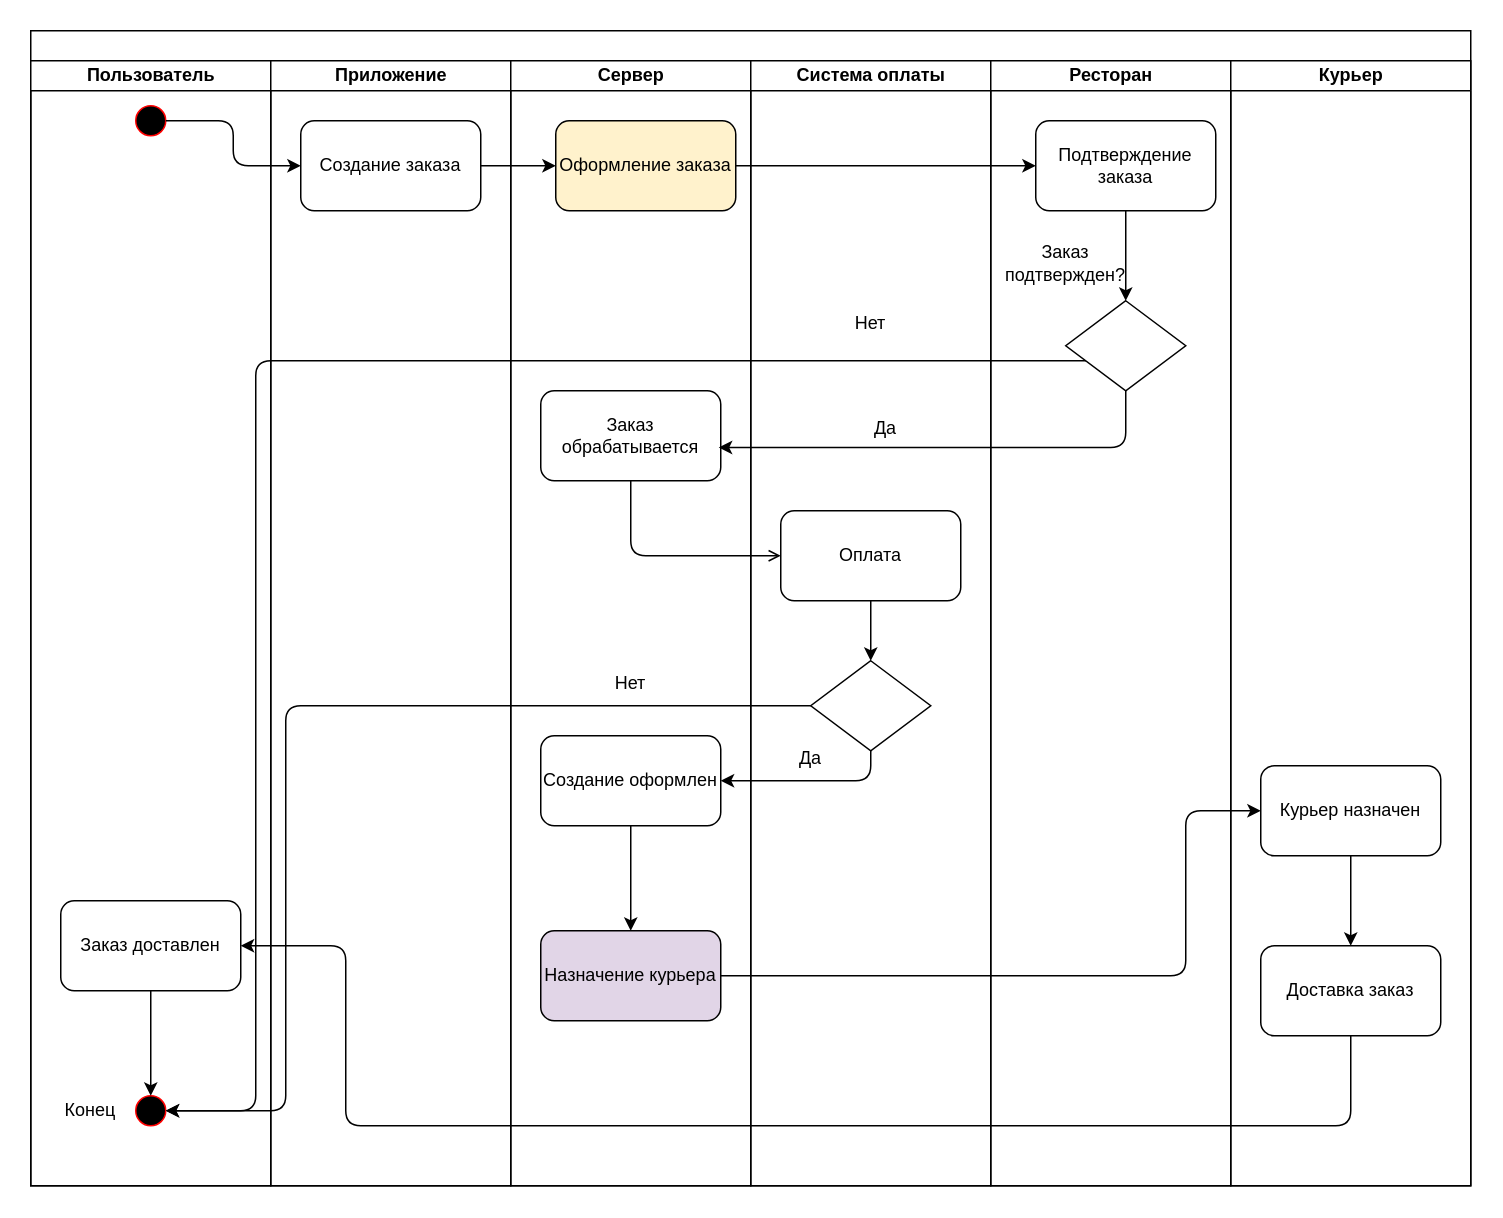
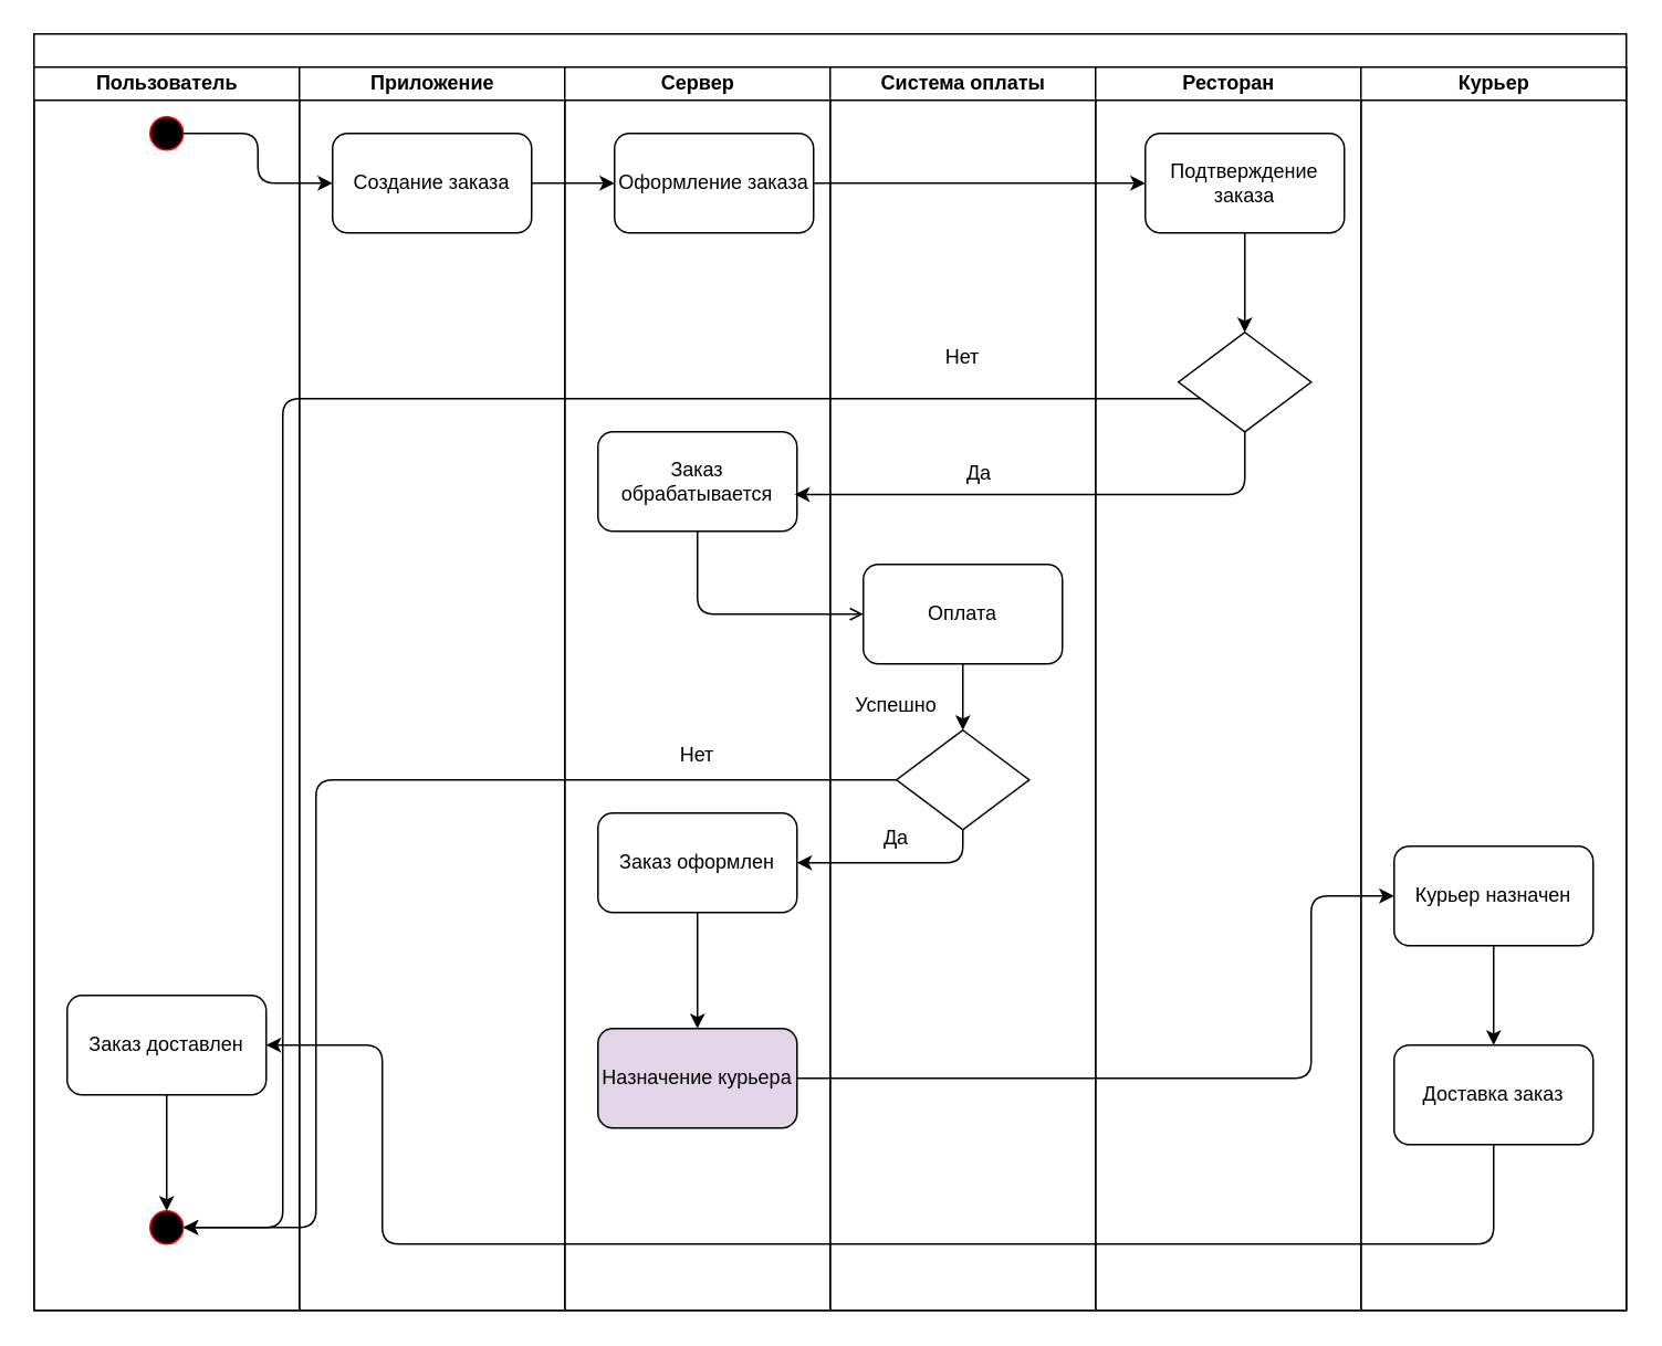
  <mxCell id="0" />
  <mxCell id="1" parent="0" />
  <mxCell id="2" value="" style="swimlane;html=1;childLayout=stackLayout;startSize=20;rounded=0;shadow=0;labelBackgroundColor=none;strokeWidth=1;fontFamily=Verdana;fontSize=8;align=center;" parent="1" vertex="1"><mxGeometry x="20" y="20" width="960" height="770" as="geometry"><mxRectangle x="70" y="40" width="60" height="20" as="alternateBounds" /></mxGeometry></mxCell>
  <mxCell id="3" value="Пользователь" style="swimlane;html=1;startSize=20;" parent="2" vertex="1"><mxGeometry y="20" width="160" height="750" as="geometry" /></mxCell>
  <mxCell id="4" value="" style="ellipse;whiteSpace=wrap;html=1;aspect=fixed;fillColor=#000000;strokeColor=#FF0000;" parent="3" vertex="1"><mxGeometry x="70" y="30" width="20" height="20" as="geometry" /></mxCell>
  <mxCell id="5" value="" style="ellipse;whiteSpace=wrap;html=1;aspect=fixed;fillColor=#000000;strokeColor=#FF0000;" parent="3" vertex="1"><mxGeometry x="70" y="690" width="20" height="20" as="geometry" /></mxCell>
- <mxCell id="6" value="Конец" style="text;html=1;strokeColor=none;fillColor=none;align=center;verticalAlign=middle;whiteSpace=wrap;rounded=0;" parent="3" vertex="1"><mxGeometry x="10" y="685" width="60" height="30" as="geometry" /></mxCell>
  <mxCell id="7" style="edgeStyle=orthogonalEdgeStyle;rounded=1;orthogonalLoop=1;jettySize=auto;html=1;exitX=0;exitY=0.5;exitDx=0;exitDy=0;entryX=1;entryY=0.5;entryDx=0;entryDy=0;" parent="3" target="5" edge="1"><mxGeometry relative="1" as="geometry"><mxPoint x="740" y="200" as="sourcePoint" /><mxPoint x="130" y="700" as="targetPoint" /><Array as="points"><mxPoint x="150" y="200" /><mxPoint x="150" y="700" /></Array></mxGeometry></mxCell>
  <mxCell id="8" style="edgeStyle=orthogonalEdgeStyle;rounded=0;orthogonalLoop=1;jettySize=auto;html=1;entryX=0.5;entryY=0;entryDx=0;entryDy=0;" parent="3" source="9" target="5" edge="1"><mxGeometry relative="1" as="geometry" /></mxCell>
  <mxCell id="9" value="Заказ доставлен" style="rounded=1;whiteSpace=wrap;html=1;" parent="3" vertex="1"><mxGeometry x="20" y="560" width="120" height="60" as="geometry" /></mxCell>
  <mxCell id="10" value="Приложение" style="swimlane;html=1;startSize=20;" parent="2" vertex="1"><mxGeometry x="160" y="20" width="160" height="750" as="geometry" /></mxCell>
  <mxCell id="11" value="Создание заказа" style="rounded=1;whiteSpace=wrap;html=1;" parent="10" vertex="1"><mxGeometry x="20" y="40" width="120" height="60" as="geometry" /></mxCell>
  <mxCell id="12" value="Сервер" style="swimlane;html=1;startSize=20;" parent="2" vertex="1"><mxGeometry x="320" y="20" width="160" height="750" as="geometry" /></mxCell>
- <mxCell id="13" value="Оформление заказа" style="rounded=1;whiteSpace=wrap;html=1;fillColor=#fff2cc;" parent="12" vertex="1"><mxGeometry x="30" y="40" width="120" height="60" as="geometry" /></mxCell>
+ <mxCell id="13" value="Оформление заказа" style="rounded=1;whiteSpace=wrap;html=1;" parent="12" vertex="1"><mxGeometry x="30" y="40" width="120" height="60" as="geometry" /></mxCell>
  <mxCell id="14" value="Заказ обрабатывается" style="rounded=1;whiteSpace=wrap;html=1;" parent="12" vertex="1"><mxGeometry x="20" y="220" width="120" height="60" as="geometry" /></mxCell>
  <mxCell id="15" value="Нет" style="text;html=1;strokeColor=none;fillColor=none;align=center;verticalAlign=middle;whiteSpace=wrap;rounded=0;" parent="12" vertex="1"><mxGeometry x="50" y="400" width="60" height="30" as="geometry" /></mxCell>
  <mxCell id="16" value="Назначение курьера" style="rounded=1;whiteSpace=wrap;html=1;fillColor=#e1d5e7;" parent="12" vertex="1"><mxGeometry x="20" y="580" width="120" height="60" as="geometry" /></mxCell>
  <mxCell id="17" style="edgeStyle=orthogonalEdgeStyle;rounded=0;orthogonalLoop=1;jettySize=auto;html=1;exitX=0.5;exitY=1;exitDx=0;exitDy=0;entryX=0.5;entryY=0;entryDx=0;entryDy=0;" parent="12" source="18" target="16" edge="1"><mxGeometry relative="1" as="geometry" /></mxCell>
- <mxCell id="18" value="Создание оформлен" style="rounded=1;whiteSpace=wrap;html=1;" parent="12" vertex="1"><mxGeometry x="20" y="450" width="120" height="60" as="geometry" /></mxCell>
+ <mxCell id="18" value="Заказ оформлен" style="rounded=1;whiteSpace=wrap;html=1;" parent="12" vertex="1"><mxGeometry x="20" y="450" width="120" height="60" as="geometry" /></mxCell>
  <mxCell id="19" style="edgeStyle=orthogonalEdgeStyle;rounded=1;orthogonalLoop=1;jettySize=auto;html=1;entryX=0;entryY=0.5;entryDx=0;entryDy=0;" parent="2" source="4" target="11" edge="1"><mxGeometry relative="1" as="geometry" /></mxCell>
  <mxCell id="20" style="edgeStyle=orthogonalEdgeStyle;rounded=0;orthogonalLoop=1;jettySize=auto;html=1;entryX=0;entryY=0.5;entryDx=0;entryDy=0;" parent="2" source="11" target="13" edge="1"><mxGeometry relative="1" as="geometry" /></mxCell>
  <mxCell id="21" style="edgeStyle=orthogonalEdgeStyle;rounded=0;orthogonalLoop=1;jettySize=auto;html=1;entryX=0;entryY=0.5;entryDx=0;entryDy=0;" parent="2" source="13" target="32" edge="1"><mxGeometry relative="1" as="geometry" /></mxCell>
  <mxCell id="22" value="Система оплаты" style="swimlane;html=1;startSize=20;" parent="2" vertex="1"><mxGeometry x="480" y="20" width="160" height="750" as="geometry" /></mxCell>
  <mxCell id="23" value="Да" style="text;html=1;strokeColor=none;fillColor=none;align=center;verticalAlign=middle;whiteSpace=wrap;rounded=0;" parent="22" vertex="1"><mxGeometry x="60" y="230" width="60" height="30" as="geometry" /></mxCell>
  <mxCell id="24" value="Нет" style="text;html=1;strokeColor=none;fillColor=none;align=center;verticalAlign=middle;whiteSpace=wrap;rounded=0;" parent="22" vertex="1"><mxGeometry x="50" y="160" width="60" height="30" as="geometry" /></mxCell>
  <mxCell id="25" style="edgeStyle=orthogonalEdgeStyle;rounded=0;orthogonalLoop=1;jettySize=auto;html=1;exitX=0.5;exitY=1;exitDx=0;exitDy=0;entryX=0.5;entryY=0;entryDx=0;entryDy=0;" parent="22" source="26" target="27" edge="1"><mxGeometry relative="1" as="geometry" /></mxCell>
  <mxCell id="26" value="Оплата" style="rounded=1;whiteSpace=wrap;html=1;" parent="22" vertex="1"><mxGeometry x="20" y="300" width="120" height="60" as="geometry" /></mxCell>
  <mxCell id="27" value="" style="rhombus;whiteSpace=wrap;html=1;rounded=0;shadow=0;labelBackgroundColor=none;strokeWidth=1;fontFamily=Verdana;fontSize=8;align=center;" parent="22" vertex="1"><mxGeometry x="40" y="400" width="80" height="60" as="geometry" /></mxCell>
+ <mxCell id="28" value="Успешно" style="text;html=1;strokeColor=none;fillColor=none;align=center;verticalAlign=middle;whiteSpace=wrap;rounded=0;" parent="22" vertex="1"><mxGeometry x="10" y="370" width="60" height="30" as="geometry" /></mxCell>
  <mxCell id="29" value="Да" style="text;html=1;strokeColor=none;fillColor=none;align=center;verticalAlign=middle;whiteSpace=wrap;rounded=0;" parent="22" vertex="1"><mxGeometry x="10" y="450" width="60" height="30" as="geometry" /></mxCell>
  <mxCell id="30" value="Ресторан" style="swimlane;html=1;startSize=20;" parent="2" vertex="1"><mxGeometry x="640" y="20" width="160" height="750" as="geometry" /></mxCell>
  <mxCell id="31" style="edgeStyle=orthogonalEdgeStyle;rounded=0;orthogonalLoop=1;jettySize=auto;html=1;exitX=0.5;exitY=1;exitDx=0;exitDy=0;entryX=0.5;entryY=0;entryDx=0;entryDy=0;" parent="30" source="32" target="33" edge="1"><mxGeometry relative="1" as="geometry" /></mxCell>
  <mxCell id="32" value="Подтверждение заказа" style="rounded=1;whiteSpace=wrap;html=1;" parent="30" vertex="1"><mxGeometry x="30" y="40" width="120" height="60" as="geometry" /></mxCell>
  <mxCell id="33" value="" style="rhombus;whiteSpace=wrap;html=1;rounded=0;shadow=0;labelBackgroundColor=none;strokeWidth=1;fontFamily=Verdana;fontSize=8;align=center;" parent="30" vertex="1"><mxGeometry x="50" y="160" width="80" height="60" as="geometry" /></mxCell>
- <mxCell id="34" value="Заказ подтвержден?" style="text;html=1;strokeColor=none;fillColor=none;align=center;verticalAlign=middle;whiteSpace=wrap;rounded=0;" parent="30" vertex="1"><mxGeometry x="20" y="120" width="60" height="30" as="geometry" /></mxCell>
  <mxCell id="35" style="edgeStyle=orthogonalEdgeStyle;orthogonalLoop=1;jettySize=auto;html=1;exitX=0.5;exitY=1;exitDx=0;exitDy=0;entryX=0.989;entryY=0.631;entryDx=0;entryDy=0;entryPerimeter=0;rounded=1;" parent="2" source="33" target="14" edge="1"><mxGeometry relative="1" as="geometry" /></mxCell>
  <mxCell id="36" style="edgeStyle=orthogonalEdgeStyle;rounded=1;orthogonalLoop=1;jettySize=auto;html=1;" parent="2" source="27" target="5" edge="1"><mxGeometry relative="1" as="geometry"><Array as="points"><mxPoint x="170" y="450" /><mxPoint x="170" y="720" /></Array></mxGeometry></mxCell>
  <mxCell id="37" style="edgeStyle=orthogonalEdgeStyle;orthogonalLoop=1;jettySize=auto;html=1;exitX=0.5;exitY=1;exitDx=0;exitDy=0;entryX=0;entryY=0.5;entryDx=0;entryDy=0;rounded=1;endArrow=open;" parent="2" source="14" target="26" edge="1"><mxGeometry relative="1" as="geometry" /></mxCell>
  <mxCell id="38" style="edgeStyle=orthogonalEdgeStyle;rounded=1;orthogonalLoop=1;jettySize=auto;html=1;exitX=0.5;exitY=1;exitDx=0;exitDy=0;" parent="2" source="27" target="18" edge="1"><mxGeometry relative="1" as="geometry" /></mxCell>
  <mxCell id="39" value="Курьер" style="swimlane;html=1;startSize=20;" parent="1" vertex="1"><mxGeometry x="820" y="40" width="160" height="750" as="geometry" /></mxCell>
  <mxCell id="40" style="edgeStyle=orthogonalEdgeStyle;rounded=0;orthogonalLoop=1;jettySize=auto;html=1;entryX=0.5;entryY=0;entryDx=0;entryDy=0;" parent="39" source="41" target="42" edge="1"><mxGeometry relative="1" as="geometry" /></mxCell>
  <mxCell id="41" value="Курьер назначен" style="rounded=1;whiteSpace=wrap;html=1;" parent="39" vertex="1"><mxGeometry x="20" y="470" width="120" height="60" as="geometry" /></mxCell>
  <mxCell id="42" value="Доставка заказ" style="rounded=1;whiteSpace=wrap;html=1;" parent="39" vertex="1"><mxGeometry x="20" y="590" width="120" height="60" as="geometry" /></mxCell>
  <mxCell id="43" style="edgeStyle=orthogonalEdgeStyle;rounded=1;orthogonalLoop=1;jettySize=auto;html=1;entryX=1;entryY=0.5;entryDx=0;entryDy=0;" parent="1" source="42" target="9" edge="1"><mxGeometry relative="1" as="geometry"><Array as="points"><mxPoint x="900" y="750" /><mxPoint x="230" y="750" /><mxPoint x="230" y="630" /></Array></mxGeometry></mxCell>
  <mxCell id="44" style="edgeStyle=orthogonalEdgeStyle;rounded=1;orthogonalLoop=1;jettySize=auto;html=1;entryX=0;entryY=0.5;entryDx=0;entryDy=0;" parent="1" source="16" target="41" edge="1"><mxGeometry relative="1" as="geometry"><Array as="points"><mxPoint x="790" y="650" /><mxPoint x="790" y="540" /></Array></mxGeometry></mxCell>
